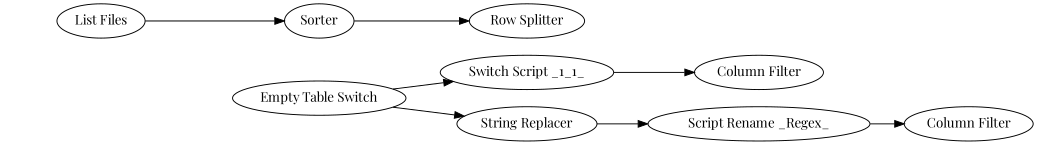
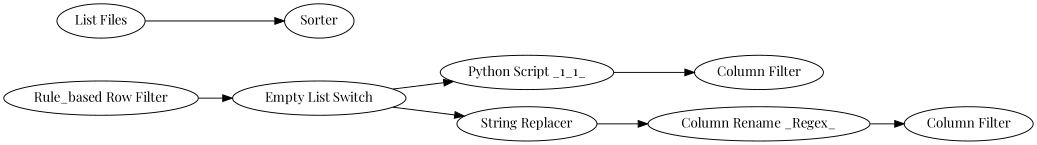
  digraph {
    fontname="Playfair Display"
    rankdir=LR
    node [fontname="Playfair Display"]
    edge [fontname="Playfair Display"]
-   n1 [label="Empty Table Switch"]
-   n2 [label="Switch Script _1_1_"]
+   n1 [label="Empty List Switch"]
+   n2 [label="Python Script _1_1_"]
    n3 [label="String Replacer"]
    n4 [label="Column Filter"]
-   n5 [label="Script Rename _Regex_"]
+   n5 [label="Column Rename _Regex_"]
    n6 [label="Column Filter"]
+   n7 [label="Rule_based Row Filter"]
    n8 [label="List Files"]
    n9 [label=Sorter]
-   n10 [label="Row Splitter"]
    n1 -> n2
    n1 -> n3
    n2 -> n4
    n3 -> n5
    n5 -> n6
+   n7 -> n1
    n8 -> n9
-   n9 -> n10
  }
